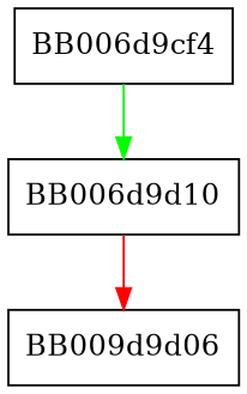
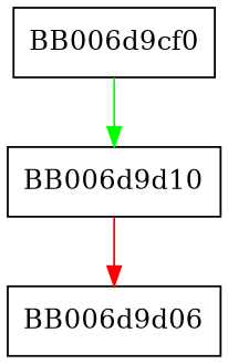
  digraph {
    splines=ortho
    node [shape=box]
-   BB006d9cf0 [label=BB006d9cf4]
+   BB006d9cf0
    BB006d9d10
-   BB006d9d06 [label=BB009d9d06]
+   BB006d9d06
    BB006d9cf0 -> BB006d9d10 [color=green]
    BB006d9d10 -> BB006d9d06 [color=red]
  }
